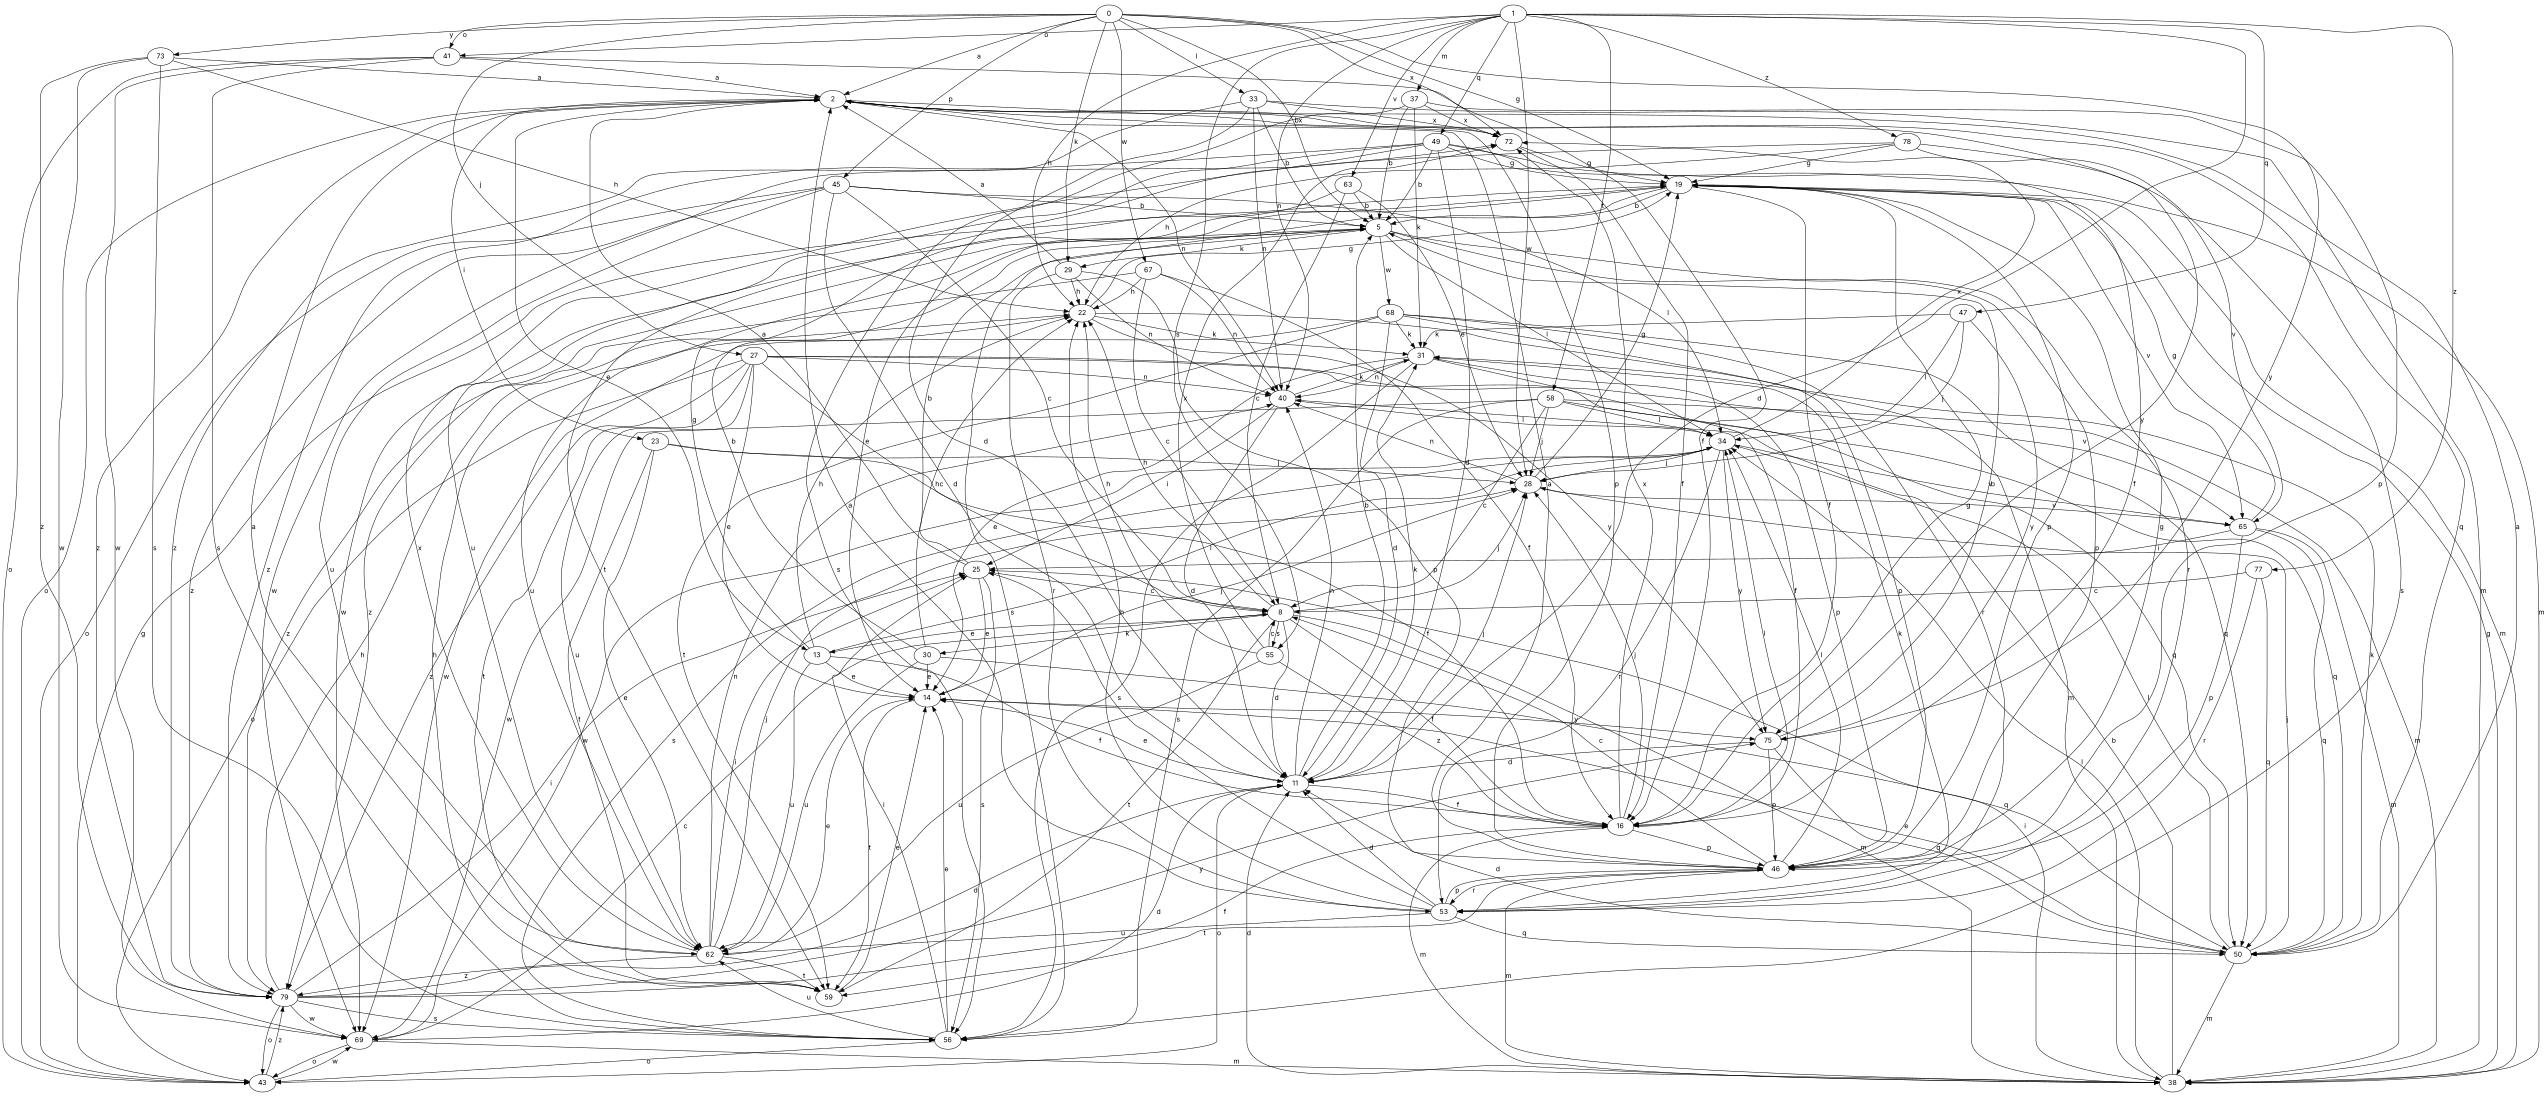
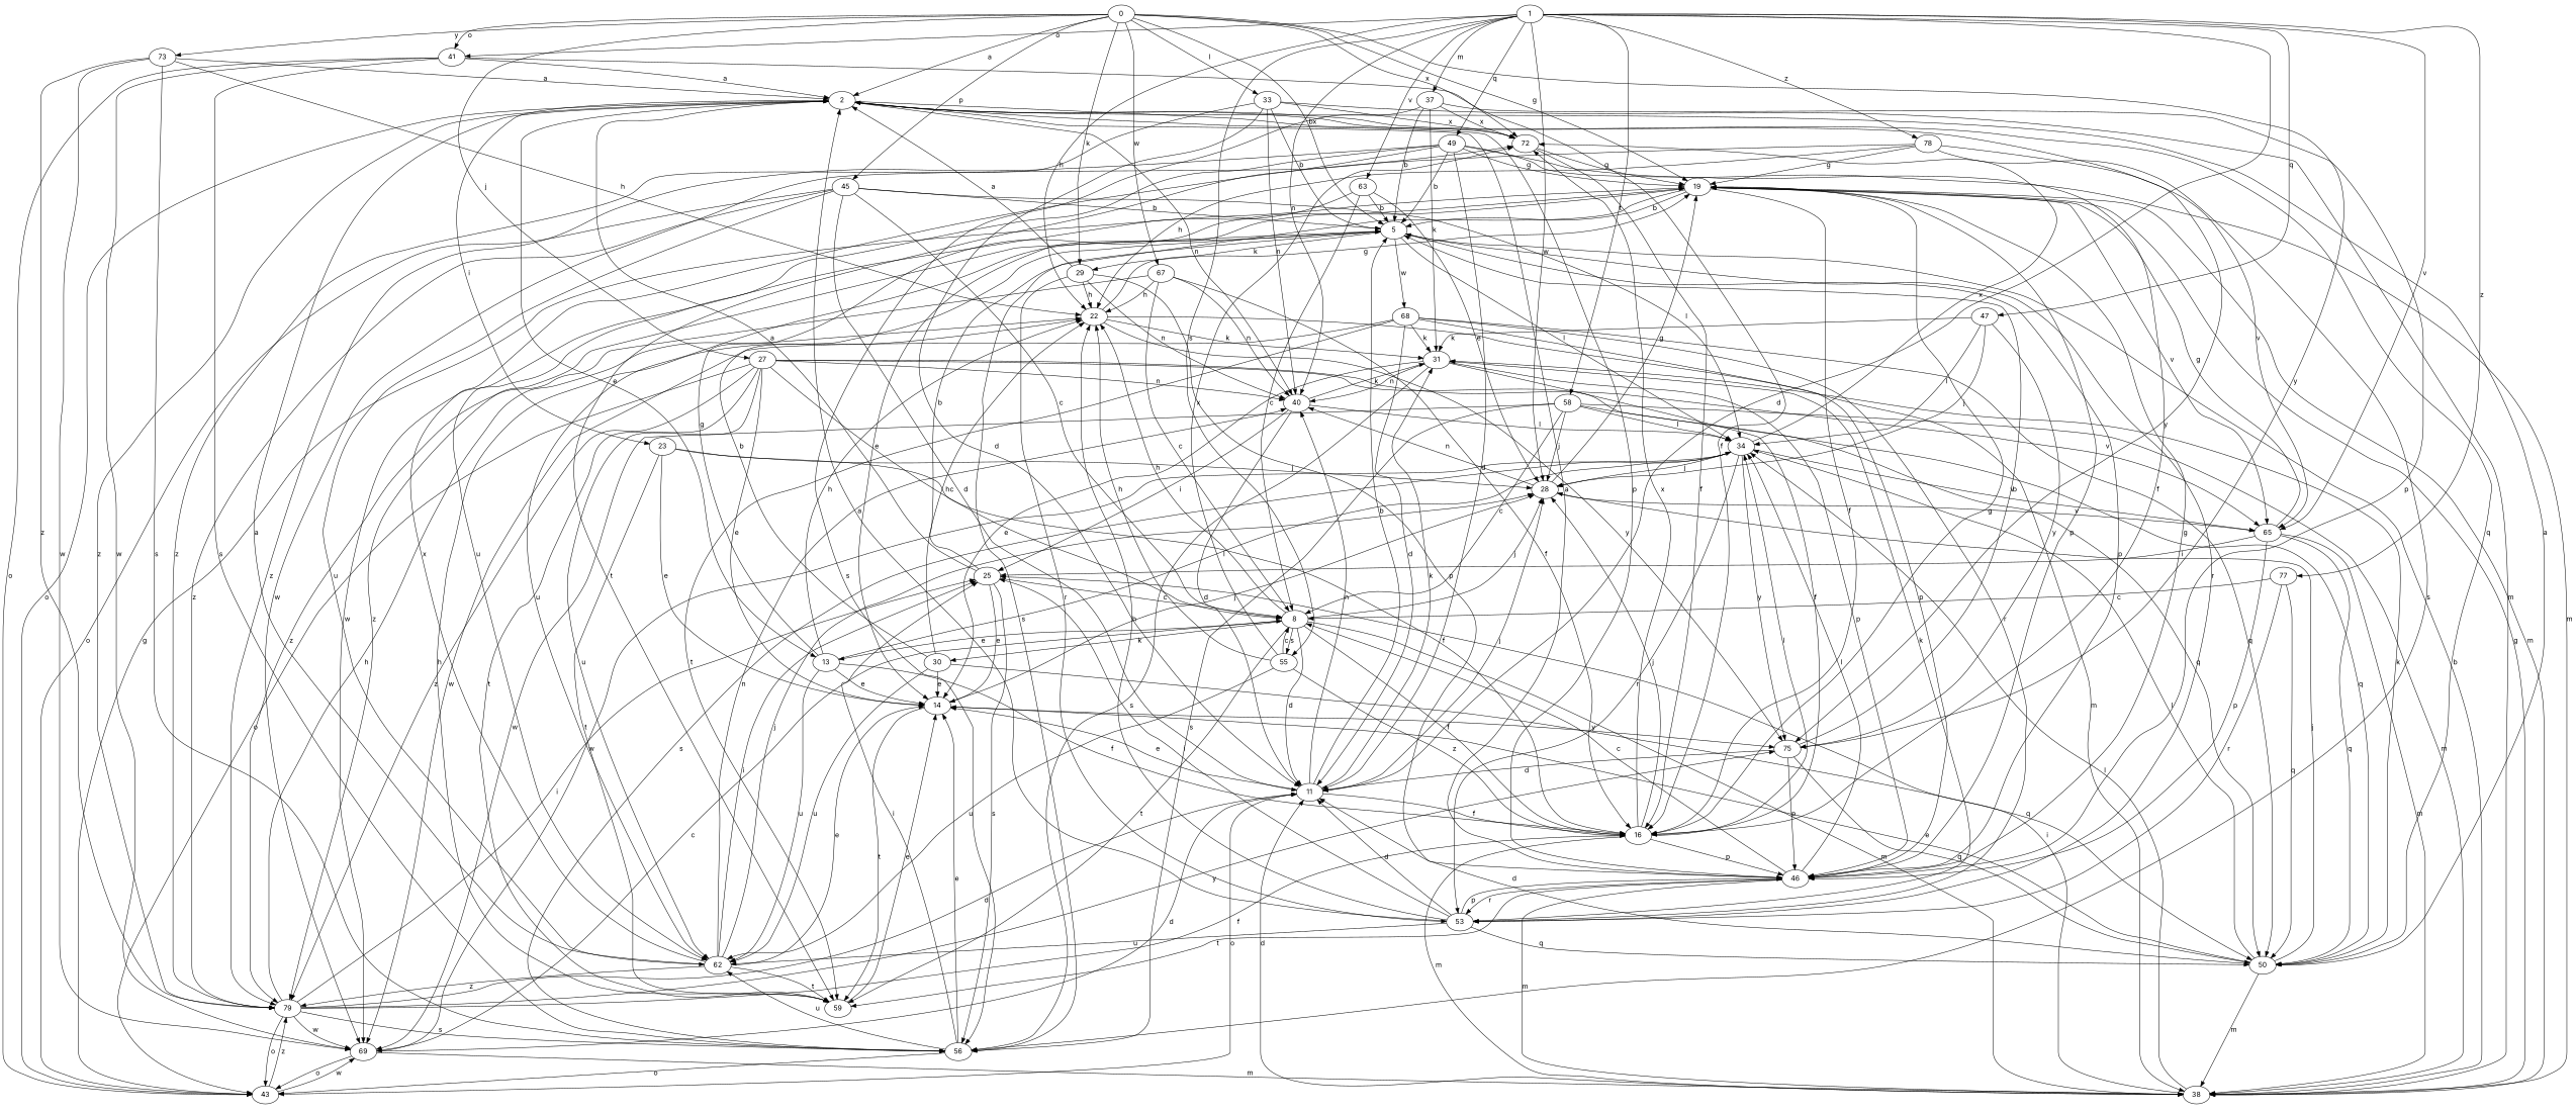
  strict digraph {
    fontname=Inter
    node [fontname=Inter]
    edge [fontname=Inter]
    0
    2
    5
    19
    27
    29
    33
    41
    45
    67
    72
    73
    75
    40
    13
    23
    43
    46
    50
    79
    34
    53
    62
    68
    65
    16
    38
    14
    56
    8
    59
    22
    11
    69
    1
    37
    47
    49
    55
    58
    63
    77
    78
    28
    31
    25
    30
    0 -> 2 [label=a]
    0 -> 5 [label=b]
    0 -> 19 [label=g]
    0 -> 27 [label=j]
    0 -> 29 [label=k]
    0 -> 33 [label=l]
    0 -> 41 [label=o]
    0 -> 45 [label=p]
    0 -> 67 [label=w]
    0 -> 72 [label=x]
    0 -> 73 [label=y]
    0 -> 75 [label=y]
    2 -> 72 [label=x]
    2 -> 75 [label=y]
    2 -> 40 [label=n]
    2 -> 13 [label=e]
    2 -> 23 [label=i]
    2 -> 43 [label=o]
    2 -> 46 [label=p]
    2 -> 50 [label=q]
    2 -> 79 [label=z]
    5 -> 29 [label=k]
    5 -> 46 [label=p]
    5 -> 79 [label=z]
    5 -> 34 [label=l]
    5 -> 53 [label=r]
    5 -> 62 [label=u]
    5 -> 68 [label=w]
    19 -> 5 [label=b]
    19 -> 46 [label=p]
    19 -> 65 [label=v]
    19 -> 16 [label=f]
    19 -> 38 [label=m]
    19 -> 14 [label=e]
    19 -> 56 [label=s]
    27 -> 40 [label=n]
    27 -> 43 [label=o]
    27 -> 50 [label=q]
    27 -> 79 [label=z]
    27 -> 62 [label=u]
    27 -> 65 [label=v]
    27 -> 14 [label=e]
    27 -> 8 [label=c]
    27 -> 59 [label=t]
    29 -> 2 [label=a]
    29 -> 40 [label=n]
    29 -> 46 [label=p]
    29 -> 53 [label=r]
    29 -> 22 [label=h]
    33 -> 5 [label=b]
    33 -> 72 [label=x]
    33 -> 40 [label=n]
    33 -> 79 [label=z]
    33 -> 38 [label=m]
    33 -> 11 [label=d]
    41 -> 2 [label=a]
    41 -> 43 [label=o]
    41 -> 16 [label=f]
    41 -> 56 [label=s]
    41 -> 69 [label=w]
    45 -> 5 [label=b]
    45 -> 43 [label=o]
    45 -> 79 [label=z]
    45 -> 34 [label=l]
    45 -> 62 [label=u]
    45 -> 8 [label=c]
    45 -> 11 [label=d]
    67 -> 40 [label=n]
    67 -> 79 [label=z]
    67 -> 16 [label=f]
    67 -> 8 [label=c]
    67 -> 22 [label=h]
    72 -> 19 [label=g]
    72 -> 16 [label=f]
    73 -> 2 [label=a]
    73 -> 79 [label=z]
    73 -> 56 [label=s]
    73 -> 22 [label=h]
    73 -> 69 [label=w]
    75 -> 5 [label=b]
    75 -> 46 [label=p]
    75 -> 50 [label=q]
    75 -> 11 [label=d]
    40 -> 34 [label=l]
    40 -> 11 [label=d]
    40 -> 31 [label=k]
    40 -> 25 [label=i]
    13 -> 19 [label=g]
    13 -> 34 [label=l]
    13 -> 62 [label=u]
    13 -> 16 [label=f]
    13 -> 14 [label=e]
    13 -> 22 [label=h]
    23 -> 16 [label=f]
-   23 -> 62 [label=e]
+   23 -> 14 [label=e]
    23 -> 59 [label=t]
    23 -> 28 [label=j]
    43 -> 19 [label=g]
    43 -> 79 [label=z]
    43 -> 69 [label=w]
    46 -> 2 [label=a]
    46 -> 19 [label=g]
    46 -> 34 [label=l]
    46 -> 53 [label=r]
    46 -> 38 [label=m]
    46 -> 8 [label=c]
    46 -> 59 [label=t]
    50 -> 2 [label=a]
    50 -> 34 [label=l]
    50 -> 38 [label=m]
    50 -> 14 [label=e]
    50 -> 11 [label=d]
    50 -> 28 [label=j]
    50 -> 31 [label=k]
    79 -> 75 [label=y]
    79 -> 43 [label=o]
    79 -> 16 [label=f]
    79 -> 56 [label=s]
    79 -> 22 [label=h]
    79 -> 11 [label=d]
    79 -> 69 [label=w]
    79 -> 25 [label=i]
    34 -> 72 [label=x]
    34 -> 75 [label=y]
    34 -> 53 [label=r]
    34 -> 65 [label=v]
    34 -> 56 [label=s]
    34 -> 69 [label=w]
    34 -> 28 [label=j]
    53 -> 2 [label=a]
    53 -> 46 [label=p]
    53 -> 50 [label=q]
    53 -> 62 [label=u]
    53 -> 22 [label=h]
    53 -> 11 [label=d]
    53 -> 31 [label=k]
    53 -> 25 [label=i]
    62 -> 2 [label=a]
    62 -> 72 [label=x]
    62 -> 40 [label=n]
    62 -> 79 [label=z]
    62 -> 14 [label=e]
    62 -> 59 [label=t]
    62 -> 28 [label=j]
    62 -> 25 [label=i]
    68 -> 46 [label=p]
    68 -> 50 [label=q]
    68 -> 53 [label=r]
    68 -> 59 [label=t]
    68 -> 11 [label=d]
    68 -> 69 [label=w]
    68 -> 31 [label=k]
    65 -> 19 [label=g]
    65 -> 46 [label=p]
    65 -> 50 [label=q]
    65 -> 38 [label=m]
    65 -> 25 [label=i]
    16 -> 19 [label=g]
    16 -> 72 [label=x]
    16 -> 46 [label=p]
    16 -> 34 [label=l]
    16 -> 38 [label=m]
    16 -> 28 [label=j]
-   38 -> 40 [label=b]
+   38 -> 5 [label=b]
    38 -> 19 [label=g]
    38 -> 34 [label=l]
    38 -> 11 [label=d]
    38 -> 25 [label=i]
    14 -> 75 [label=y]
    14 -> 59 [label=t]
    14 -> 28 [label=j]
    56 -> 43 [label=o]
    56 -> 62 [label=u]
    56 -> 14 [label=e]
    56 -> 25 [label=i]
    8 -> 13 [label=e]
    8 -> 16 [label=f]
    8 -> 38 [label=m]
    8 -> 59 [label=t]
    8 -> 22 [label=h]
    8 -> 11 [label=d]
    8 -> 55 [label=s]
    8 -> 28 [label=j]
    8 -> 30 [label=k]
    59 -> 14 [label=e]
    59 -> 22 [label=h]
    22 -> 19 [label=g]
    22 -> 75 [label=y]
    22 -> 38 [label=m]
    22 -> 31 [label=k]
    11 -> 5 [label=b]
    11 -> 40 [label=n]
    11 -> 43 [label=o]
    11 -> 16 [label=f]
    11 -> 14 [label=e]
    11 -> 28 [label=j]
    11 -> 31 [label=k]
    69 -> 43 [label=o]
    69 -> 38 [label=m]
    69 -> 8 [label=c]
    69 -> 11 [label=d]
    1 -> 41 [label=o]
    1 -> 40 [label=n]
+   1 -> 65 [label=v]
    1 -> 22 [label=h]
    1 -> 11 [label=d]
    1 -> 37 [label=m]
    1 -> 47 [label=q]
    1 -> 49 [label=q]
    1 -> 55 [label=s]
    1 -> 58 [label=t]
    1 -> 63 [label=v]
    1 -> 77 [label=z]
    1 -> 78 [label=z]
    1 -> 28 [label=w]
    37 -> 5 [label=b]
    37 -> 72 [label=x]
    37 -> 46 [label=p]
    37 -> 56 [label=s]
    37 -> 31 [label=k]
    47 -> 75 [label=y]
    47 -> 34 [label=l]
    47 -> 28 [label=j]
    47 -> 31 [label=k]
    49 -> 5 [label=b]
    49 -> 19 [label=g]
    49 -> 79 [label=z]
    49 -> 62 [label=u]
    49 -> 16 [label=f]
    49 -> 38 [label=m]
    49 -> 59 [label=t]
    49 -> 11 [label=d]
    55 -> 72 [label=x]
    55 -> 62 [label=u]
    55 -> 16 [label=z]
    55 -> 8 [label=c]
    55 -> 22 [label=h]
    58 -> 50 [label=q]
    58 -> 34 [label=l]
    58 -> 38 [label=m]
    58 -> 56 [label=s]
    58 -> 8 [label=c]
    58 -> 69 [label=w]
    58 -> 28 [label=j]
    63 -> 5 [label=b]
    63 -> 8 [label=c]
    63 -> 69 [label=w]
    63 -> 28 [label=e]
    77 -> 50 [label=q]
    77 -> 53 [label=r]
    77 -> 8 [label=c]
    78 -> 19 [label=g]
    78 -> 65 [label=v]
    78 -> 56 [label=s]
    78 -> 22 [label=h]
    78 -> 69 [label=w]
    28 -> 19 [label=g]
    28 -> 40 [label=n]
    28 -> 65 [label=v]
    31 -> 40 [label=n]
    31 -> 46 [label=p]
    31 -> 16 [label=f]
    31 -> 14 [label=e]
    31 -> 56 [label=s]
    25 -> 2 [label=a]
    25 -> 5 [label=b]
    25 -> 14 [label=e]
    25 -> 56 [label=s]
    25 -> 8 [label=c]
    30 -> 5 [label=b]
    30 -> 50 [label=q]
    30 -> 62 [label=u]
    30 -> 14 [label=e]
    30 -> 22 [label=h]
  }
